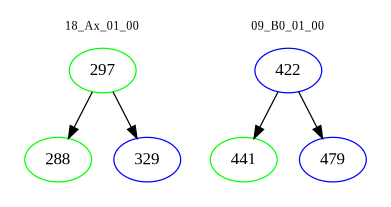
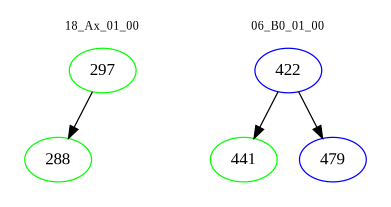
  digraph {
    fontname="Liberation Serif"
    node [color=green fontname="Liberation Serif"]
    edge [color=black fontname="Liberation Serif"]
    n1 [label=297]
    n2 [label=288]
-   n3 [color=blue label=329]
    n4 [color=blue label=422]
    n5 [label=441]
    n6 [color=blue label=479]
    subgraph cluster_1 {
      color=white
      fontsize=10
      label="18_Ax_01_00"
      n1
      n2
-     n3
    }
    subgraph cluster_2 {
      color=white
      fontsize=10
-     label="09_B0_01_00"
+     label="06_B0_01_00"
      n4
      n5
      n6
    }
    n1 -> n2
-   n1 -> n3
    n4 -> n5
    n4 -> n6
  }
